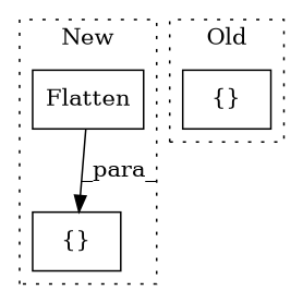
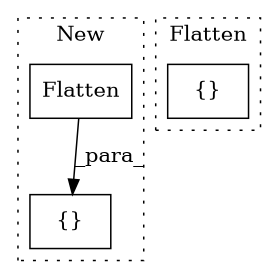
  digraph {
    node [a=4 l="1,1" shape=box]
    n1 [a=32 l=9 label=Flatten s=1245]
    n2 [label="{}" s="1239,1372"]
    n3 [label="{}" s="1210,1250"]
    subgraph cluster_1 {
      label=New
      style=dotted
      n1
      n2
    }
    subgraph cluster_2 {
-     label=Old
+     label=Flatten
      style=dotted
      n3
    }
    n1 -> n2 [label=_para_]
  }
